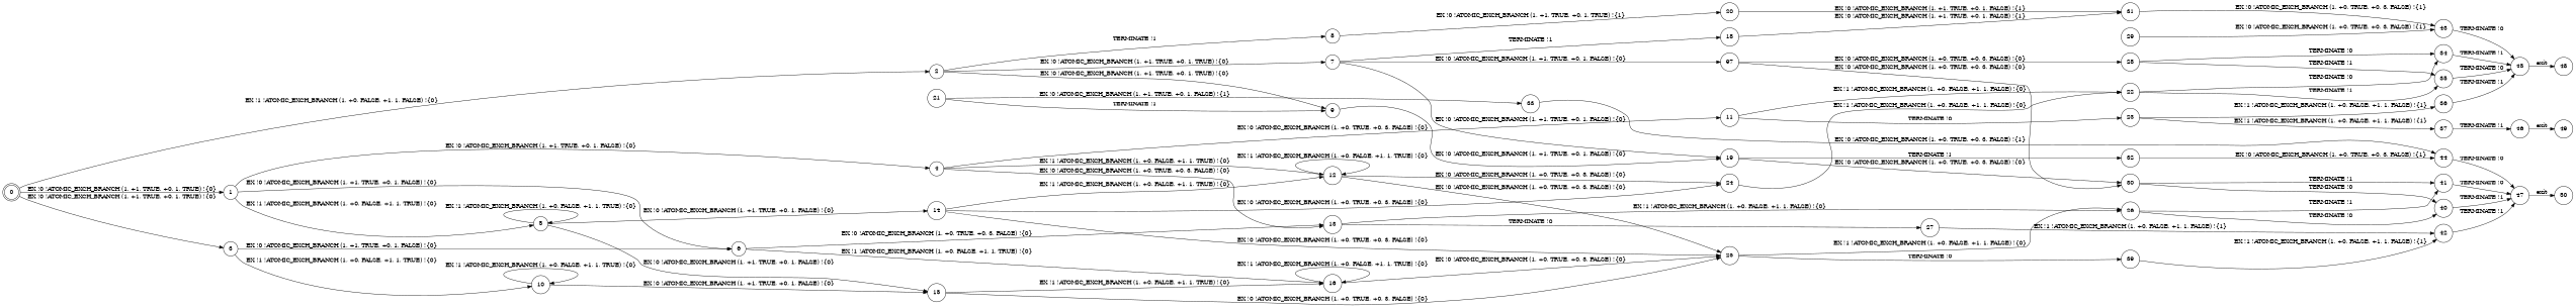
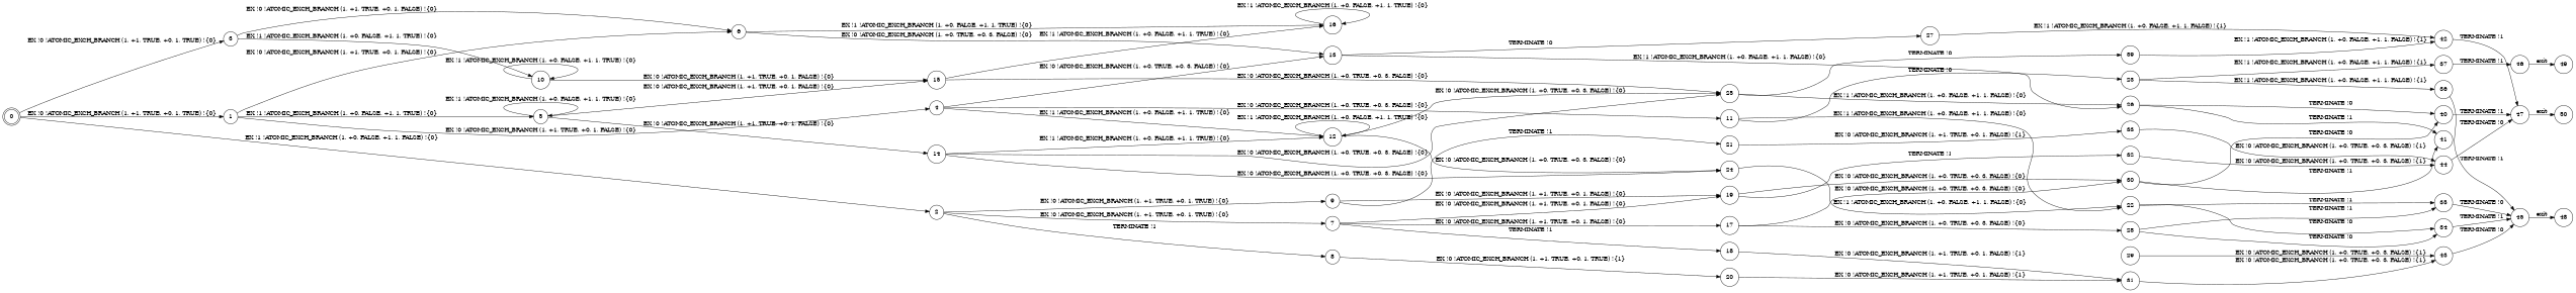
  digraph {
    rankdir=LR
    node [shape=circle]
    0 [peripheries=2]
    1
    2
    3
    4
    5
    6
    7
    8
    9
    10
    11
    12
    13
    14
    15
    16
-   17 [label=97]
+   17
    18
    19
    20
    21
    22
    23
    24
    25
    26
    27
    28
    30
    31
    32
    33
    34
    35
    36
    37
    39
    40
    41
    42
    29
    43
    44
    45
    46
    47
    48
    49
    50
    0 -> 1 [label="EX !0 !ATOMIC_EXCH_BRANCH (1, +1, TRUE, +0, 1, TRUE) !{0}"]
    0 -> 2 [label="EX !1 !ATOMIC_EXCH_BRANCH (1, +0, FALSE, +1, 1, FALSE) !{0}"]
    0 -> 3 [label="EX !0 !ATOMIC_EXCH_BRANCH (1, +1, TRUE, +0, 1, TRUE) !{0}"]
    1 -> 4 [label="EX !0 !ATOMIC_EXCH_BRANCH (1, +1, TRUE, +0, 1, FALSE) !{0}"]
    1 -> 5 [label="EX !1 !ATOMIC_EXCH_BRANCH (1, +0, FALSE, +1, 1, TRUE) !{0}"]
    1 -> 6 [label="EX !0 !ATOMIC_EXCH_BRANCH (1, +1, TRUE, +0, 1, FALSE) !{0}"]
    2 -> 7 [label="EX !0 !ATOMIC_EXCH_BRANCH (1, +1, TRUE, +0, 1, TRUE) !{0}"]
    2 -> 8 [label="TERMINATE !1"]
    2 -> 9 [label="EX !0 !ATOMIC_EXCH_BRANCH (1, +1, TRUE, +0, 1, TRUE) !{0}"]
    3 -> 6 [label="EX !0 !ATOMIC_EXCH_BRANCH (1, +1, TRUE, +0, 1, FALSE) !{0}"]
    3 -> 10 [label="EX !1 !ATOMIC_EXCH_BRANCH (1, +0, FALSE, +1, 1, TRUE) !{0}"]
    4 -> 11 [label="EX !0 !ATOMIC_EXCH_BRANCH (1, +0, TRUE, +0, 3, FALSE) !{0}"]
    4 -> 12 [label="EX !1 !ATOMIC_EXCH_BRANCH (1, +0, FALSE, +1, 1, TRUE) !{0}"]
    4 -> 13 [label="EX !0 !ATOMIC_EXCH_BRANCH (1, +0, TRUE, +0, 3, FALSE) !{0}"]
    5 -> 5 [label="EX !1 !ATOMIC_EXCH_BRANCH (1, +0, FALSE, +1, 1, TRUE) !{0}"]
    5 -> 14 [label="EX !0 !ATOMIC_EXCH_BRANCH (1, +1, TRUE, +0, 1, FALSE) !{0}"]
    5 -> 15 [label="EX !0 !ATOMIC_EXCH_BRANCH (1, +1, TRUE, +0, 1, FALSE) !{0}"]
    6 -> 13 [label="EX !0 !ATOMIC_EXCH_BRANCH (1, +0, TRUE, +0, 3, FALSE) !{0}"]
    6 -> 16 [label="EX !1 !ATOMIC_EXCH_BRANCH (1, +0, FALSE, +1, 1, TRUE) !{0}"]
    7 -> 17 [label="EX !0 !ATOMIC_EXCH_BRANCH (1, +1, TRUE, +0, 1, FALSE) !{0}"]
    7 -> 18 [label="TERMINATE !1"]
    7 -> 19 [label="EX !0 !ATOMIC_EXCH_BRANCH (1, +1, TRUE, +0, 1, FALSE) !{0}"]
    8 -> 20 [label="EX !0 !ATOMIC_EXCH_BRANCH (1, +1, TRUE, +0, 1, TRUE) !{1}"]
    9 -> 19 [label="EX !0 !ATOMIC_EXCH_BRANCH (1, +1, TRUE, +0, 1, FALSE) !{0}"]
-   21 -> 9 [label="TERMINATE !1"]
+   9 -> 21 [label="TERMINATE !1"]
    10 -> 10 [label="EX !1 !ATOMIC_EXCH_BRANCH (1, +0, FALSE, +1, 1, TRUE) !{0}"]
    10 -> 15 [label="EX !0 !ATOMIC_EXCH_BRANCH (1, +1, TRUE, +0, 1, FALSE) !{0}"]
    11 -> 22 [label="EX !1 !ATOMIC_EXCH_BRANCH (1, +0, FALSE, +1, 1, FALSE) !{0}"]
    11 -> 23 [label="TERMINATE !0"]
    12 -> 12 [label="EX !1 !ATOMIC_EXCH_BRANCH (1, +0, FALSE, +1, 1, TRUE) !{0}"]
    12 -> 24 [label="EX !0 !ATOMIC_EXCH_BRANCH (1, +0, TRUE, +0, 3, FALSE) !{0}"]
    12 -> 25 [label="EX !0 !ATOMIC_EXCH_BRANCH (1, +0, TRUE, +0, 3, FALSE) !{0}"]
    13 -> 26 [label="EX !1 !ATOMIC_EXCH_BRANCH (1, +0, FALSE, +1, 1, FALSE) !{0}"]
    13 -> 27 [label="TERMINATE !0"]
    14 -> 12 [label="EX !1 !ATOMIC_EXCH_BRANCH (1, +0, FALSE, +1, 1, TRUE) !{0}"]
    14 -> 24 [label="EX !0 !ATOMIC_EXCH_BRANCH (1, +0, TRUE, +0, 3, FALSE) !{0}"]
    14 -> 25 [label="EX !0 !ATOMIC_EXCH_BRANCH (1, +0, TRUE, +0, 3, FALSE) !{0}"]
    15 -> 16 [label="EX !1 !ATOMIC_EXCH_BRANCH (1, +0, FALSE, +1, 1, TRUE) !{0}"]
    15 -> 25 [label="EX !0 !ATOMIC_EXCH_BRANCH (1, +0, TRUE, +0, 3, FALSE) !{0}"]
    16 -> 16 [label="EX !1 !ATOMIC_EXCH_BRANCH (1, +0, FALSE, +1, 1, TRUE) !{0}"]
-   16 -> 25 [label="EX !0 !ATOMIC_EXCH_BRANCH (1, +0, TRUE, +0, 3, FALSE) !{0}"]
    17 -> 28 [label="EX !0 !ATOMIC_EXCH_BRANCH (1, +0, TRUE, +0, 3, FALSE) !{0}"]
    17 -> 30 [label="EX !0 !ATOMIC_EXCH_BRANCH (1, +0, TRUE, +0, 3, FALSE) !{0}"]
    18 -> 31 [label="EX !0 !ATOMIC_EXCH_BRANCH (1, +1, TRUE, +0, 1, FALSE) !{1}"]
    19 -> 30 [label="EX !0 !ATOMIC_EXCH_BRANCH (1, +0, TRUE, +0, 3, FALSE) !{0}"]
    19 -> 32 [label="TERMINATE !1"]
    20 -> 31 [label="EX !0 !ATOMIC_EXCH_BRANCH (1, +1, TRUE, +0, 1, FALSE) !{1}"]
    21 -> 33 [label="EX !0 !ATOMIC_EXCH_BRANCH (1, +1, TRUE, +0, 1, FALSE) !{1}"]
    22 -> 34 [label="TERMINATE !0"]
    22 -> 35 [label="TERMINATE !1"]
    23 -> 36 [label="EX !1 !ATOMIC_EXCH_BRANCH (1, +0, FALSE, +1, 1, FALSE) !{1}"]
    23 -> 37 [label="EX !1 !ATOMIC_EXCH_BRANCH (1, +0, FALSE, +1, 1, FALSE) !{1}"]
    24 -> 22 [label="EX !1 !ATOMIC_EXCH_BRANCH (1, +0, FALSE, +1, 1, FALSE) !{0}"]
    25 -> 26 [label="EX !1 !ATOMIC_EXCH_BRANCH (1, +0, FALSE, +1, 1, FALSE) !{0}"]
    25 -> 39 [label="TERMINATE !0"]
    26 -> 40 [label="TERMINATE !0"]
    26 -> 41 [label="TERMINATE !1"]
    27 -> 42 [label="EX !1 !ATOMIC_EXCH_BRANCH (1, +0, FALSE, +1, 1, FALSE) !{1}"]
    28 -> 34 [label="TERMINATE !0"]
    28 -> 35 [label="TERMINATE !1"]
    30 -> 40 [label="TERMINATE !0"]
    30 -> 41 [label="TERMINATE !1"]
    31 -> 43 [label="EX !0 !ATOMIC_EXCH_BRANCH (1, +0, TRUE, +0, 3, FALSE) !{1}"]
    32 -> 44 [label="EX !0 !ATOMIC_EXCH_BRANCH (1, +0, TRUE, +0, 3, FALSE) !{1}"]
    33 -> 44 [label="EX !0 !ATOMIC_EXCH_BRANCH (1, +0, TRUE, +0, 3, FALSE) !{1}"]
    34 -> 45 [label="TERMINATE !1"]
    35 -> 45 [label="TERMINATE !0"]
    36 -> 45 [label="TERMINATE !1"]
    37 -> 46 [label="TERMINATE !1"]
    39 -> 42 [label="EX !1 !ATOMIC_EXCH_BRANCH (1, +0, FALSE, +1, 1, FALSE) !{1}"]
    40 -> 47 [label="TERMINATE !1"]
-   41 -> 47 [label="TERMINATE !0"]
    42 -> 47 [label="TERMINATE !1"]
    29 -> 43 [label="EX !0 !ATOMIC_EXCH_BRANCH (1, +0, TRUE, +0, 3, FALSE) !{1}"]
    43 -> 45 [label="TERMINATE !0"]
    44 -> 47 [label="TERMINATE !0"]
    45 -> 48 [label=exit]
    46 -> 49 [label=exit]
    47 -> 50 [label=exit]
  }
